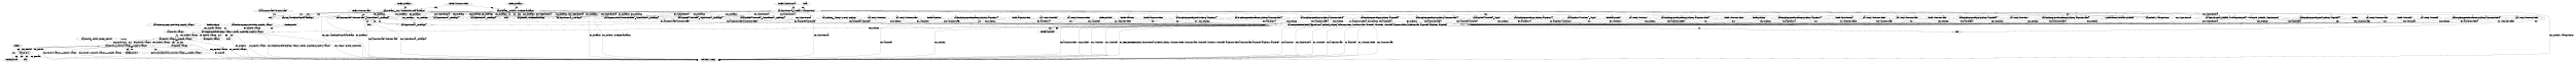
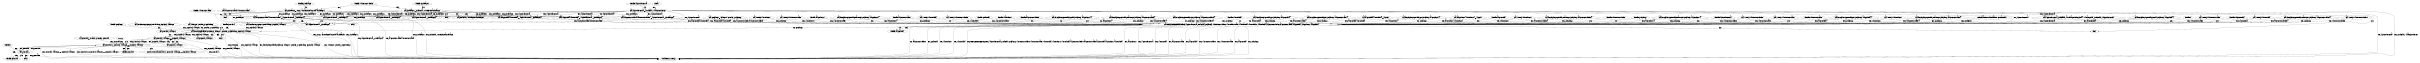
  digraph {
    n1 [label="(Call,ai4_poc_st_curr_after[u4_num_st_curr_after] = i4_pic_order_cnt_val + pi2_delta_poc[i])"]
    n2 [label="(Call,DEBUG_PRINT_REF_LIST_POCS(i4_pic_order_cnt_val, ps_slice_hdr, ps_dpb_mgr, u4_num_st_curr_before, u4_num_st_curr_after, u4_num_st_foll, u4_num_lt_curr, u4_num_lt_foll, ai4_poc_st_curr_before, ai4_poc_st_curr_after, ai4_poc_st_foll, ai4_poc_lt_curr, ai4_poc_lt_foll))"]
    n3 [label="(Call,i4_pic_order_cnt_val + pi2_delta_poc[i])"]
    n4 [label="(Block,)"]
    n5 [label="(MethodReturn,WORD32)"]
    n6 [label="(Block,)"]
    n7 [label="(Call,ihevc_dpb_mgr_del_ref(ps_dpb_mgr, (buf_mgr_t *)ps_codec->pv_pic_buf_mgr, ps_pic_buf->i4_abs_poc))"]
    n8 [label="(Identifier,ai4_poc_lt_foll)"]
    n9 [label="(Call,i4_pic_order_cnt_val = ps_slice_hdr->i4_abs_pic_order_cnt)"]
    n10 [label="(Call,i4_pic_order_cnt_val + pi2_delta_poc[i])"]
    n11 [label="(Call,i4_pic_order_cnt_val - ps_slice_hdr->ai1_delta_poc_msb_cycle_lt[i] * u4_max_poc_lsb - ps_slice_hdr->i4_pic_order_cnt_lsb)"]
    n12 [label="(Call,ai4_poc_st_foll[u4_num_st_foll] = i4_pic_order_cnt_val + pi2_delta_poc[i])"]
    n13 [label="(Call,ai4_poc_st_foll[u4_num_st_foll] = i4_pic_order_cnt_val + pi2_delta_poc[i])"]
    n14 [label="(Call,ai4_poc_st_curr_before[u4_num_st_curr_before] = i4_pic_order_cnt_val + pi2_delta_poc[i])"]
    n15 [label="(Call,i4_pic_order_cnt_val + pi2_delta_poc[i])"]
-   n16 [label="(Call,ps_slice_hdr->i4_abs_pic_order_cnt)"]
    n17 [label="(Call,i4_pic_order_cnt_val + pi2_delta_poc[i])"]
    n18 [label="(Call,pi2_delta_poc = ps_slice_hdr->s_stref_picset.ai2_delta_poc)"]
    n19 [label="(Block,)"]
    n20 [label="(Call,ps_slice_hdr->s_stref_picset.ai2_delta_poc)"]
    n21 [label="(Call,pi2_delta_poc = ps_sps->as_stref_picset[st_rps_idx].ai2_delta_poc)"]
    n22 [label="(Block,)"]
-   n23 [label="(Call,ps_sps->as_stref_picset[st_rps_idx].ai2_delta_poc)"]
    n24 [label="(Call,ps_mv_buf->i4_abs_poc == ps_pic_buf->i4_abs_poc)"]
    n25 [label="(Call,ps_pic_buf->i4_abs_poc)"]
    n26 [label="(Block,)"]
    n27 [label="(Call,ps_mv_buf && ps_mv_buf->i4_abs_poc == ps_pic_buf->i4_abs_poc)"]
    n28 [label="(Call,ps_pic_buf->i4_abs_poc)"]
    n29 [label="(Call,ps_mv_buf++)"]
    n30 [label="(Identifier,ps_mv_buf)"]
    n31 [label="(ControlStructure,if(ps_mv_buf && ps_mv_buf->i4_abs_poc == ps_pic_buf->i4_abs_poc))"]
    n32 [label="(Identifier,ps_mv_buf)"]
    n33 [label="(Block,)"]
    n34 [label="(Call,ihevc_dpb_mgr_get_ref_by_poc_lsb(ps_dpb_mgr, ai4_poc_lt_foll[i]))"]
    n35 [label="(Identifier,i)"]
    n36 [label="(Identifier,pi2_delta_poc)"]
    n37 [label="(Call,(WORD32)u4_num_st_curr_after)"]
-   n38 [label="(Identifier,u4_num_st_foll)"]
+   n38 [label="(Identifier,u4_picset_st_foll)"]
    n39 [label="(Call,(WORD32)u4_num_st_foll)"]
    n40 [label="(Call,ihevc_dpb_mgr_get_ref_by_nearest_poc(ps_dpb_mgr, ai4_poc_st_curr_before[i]))"]
    n41 [label="(Identifier,ps_dpb_mgr)"]
    n42 [label="(Call,(WORD32)u4_num_st_curr_before)"]
    n43 [label="(Call,*ps_dpb_mgr = (dpb_mgr_t *)ps_codec->pv_dpb_mgr)"]
    n44 [label="(Call,(WORD32)u4_num_lt_curr)"]
    n45 [label="(Call,(WORD32)u4_num_st_curr_after)"]
    n46 [label="(Identifier,ai4_poc_lt_curr)"]
    n47 [label="(Call,ihevc_dpb_mgr_get_ref_by_nearest_poc(ps_dpb_mgr, ai4_poc_lt_curr[i]))"]
-   n48 [label="(Identifier,ai4_poc_st_curr_ihevc)"]
+   n48 [label="(Identifier,ai4_poc_st_curr_after)"]
    n49 [label="(Call,ihevcd_mv_mgr_get_poc(ps_mv_buf_mgr, ps_pic_buf->i4_abs_poc))"]
    n50 [label="(Call,(WORD32)u4_num_lt_foll)"]
    n51 [label="(Call,(WORD32)u4_num_st_curr_before)"]
    n52 [label="(Identifier,ps_slice_hdr)"]
    n53 [label="(Identifier,u4_abs_lt_curr)"]
    n54 [label="(Identifier,ai4_poc_st_curr_before)"]
    n55 [label="(Call,ihevc_dpb_mgr_get_ref_by_poc_lsb(ps_dpb_mgr, ai4_poc_lt_curr[i]))"]
    n56 [label="(Call,ihevc_dpb_mgr_get_ref_by_nearest_poc(ps_dpb_mgr, ai4_poc_st_curr_after[i]))"]
    n57 [label="(Call,ihevc_dpb_mgr_get_ref_by_poc(ps_dpb_mgr, ai4_poc_st_curr_before[i]))"]
    n58 [label="(Identifier,pi2_delta_poc)"]
+   n59 [label="(Identifier,u4_num_lt_foll)"]
    n60 [label="(Call,ihevc_dpb_mgr_get_ref_by_poc(ps_dpb_mgr, ai4_poc_st_foll[i]))"]
    n61 [label="(Call,ihevc_dpb_mgr_get_ref_by_poc(ps_dpb_mgr, ai4_poc_st_curr_after[i]))"]
    n62 [label="(Call,ai4_poc_lt_foll[u4_num_lt_foll] = i4_poc_lt)"]
+   n63 [label="(Call,(buf_mgr_t *)ps_codec->pv_pic_buf_mgr)"]
    n64 [label="(Call,ihevc_dpb_mgr_get_ref_by_poc(ps_dpb_mgr, ai4_poc_lt_curr[i]))"]
    n65 [label="(Call,ps_mv_buf = (mv_buf_t *)ps_codec->ps_mv_buf)"]
    n66 [label="(Call,ps_mv_buf->i4_abs_poc)"]
    n67 [label="(Call,ai4_poc_lt_curr[u4_num_lt_curr] = i4_poc_lt)"]
    n68 [label="(Identifier,ai4_poc_st_foll)"]
    n69 [label="(Call,(WORD32)u4_num_lt_curr)"]
    n70 [label="(Call,ihevc_dpb_mgr_get_ref_by_nearest_poc(ps_dpb_mgr, ai4_poc_st_curr_before[i]))"]
    n71 [label="(Identifier,u4_num_st_curr_before)"]
    n72 [label="(Call,ai4_poc_st_curr_after[u4_num_st_curr_after])"]
    n73 [label="(Identifier,ps_mv_buf)"]
    n74 [label="(Identifier,ps_dpb_mgr)"]
    n75 [label="(Call,ihevc_dpb_mgr_get_ref_by_nearest_poc(ps_dpb_mgr, ai4_poc_lt_curr[i]))"]
    n76 [label="(Identifier,u4_num_st_curr_after)"]
    n77 [label="(Identifier,i)"]
    n78 [label="(Identifier,i4_pic_order_cnt_val)"]
    n79 [label="(Call,(WORD32)u4_num_st_curr_before)"]
    n80 [label="(Call,(WORD32)u4_num_st_curr_after)"]
    n81 [label="(Identifier,i4_pic_order_cnt_val)"]
    n82 [label="(Identifier,u4_num_st_curr_after)"]
    n83 [label="(Call,ihevc_dpb_mgr_get_ref_by_poc(ps_dpb_mgr, ai4_poc_lt_foll[i]))"]
    n84 [label="(Call,(WORD32)u4_num_lt_curr)"]
    n85 [label="(Call,ihevc_dpb_mgr_get_ref_by_nearest_poc(ps_dpb_mgr, ai4_poc_st_curr_after[i]))"]
    n86 [label="(Identifier,u4_num_st_curr_before)"]
    n87 [label="(Literal,1)"]
    n88 [label="(Call,ihevcd_mv_mgr_get_poc(ps_mv_buf_mgr, ps_pic_buf->i4_abs_poc))"]
-   n89 [label="(MethodParameterIn,slice_header_t *ps_slice_hdr)"]
+   n89 [label="(MethodParameterIn,slice_header_t *ps_nearest_hdr)"]
    1001286
    n1 -> n2 [label="DDG: ai4_poc_st_curr_after[u4_num_st_curr_after]"]
    n1 -> n3 [label="CFG: "]
    n1 -> n4 [label="AST: "]
    n1 -> n5 [label="DDG: i4_pic_order_cnt_val + pi2_delta_poc[i]"]
    n1 -> n5 [label="DDG: ai4_poc_st_curr_after[u4_num_st_curr_after]"]
    n2 -> n5 [label="DDG: ai4_poc_st_curr_before"]
    n2 -> n5 [label="DDG: ps_slice_hdr"]
    n2 -> n5 [label="DDG: u4_num_lt_curr"]
    n2 -> n5 [label="DDG: u4_num_lt_foll"]
    n2 -> n5 [label="DDG: DEBUG_PRINT_REF_LIST_POCS(i4_pic_order_cnt_val, ps_slice_hdr, ps_dpb_mgr, u4_num_st_curr_before, u4_num_st_curr_after, u4_num_st_foll, u4_num_lt_curr, u4_num_lt_foll, ai4_poc_st_curr_before, ai4_poc_st_curr_after, ai4_poc_st_foll, ai4_poc_lt_curr, ai4_poc_lt_foll)"]
    n2 -> n5 [label="DDG: ai4_poc_lt_curr"]
    n2 -> n5 [label="DDG: i4_pic_order_cnt_val"]
    n2 -> n5 [label="DDG: u4_num_st_foll"]
    n2 -> n5 [label="DDG: ai4_poc_st_curr_after"]
    n2 -> n5 [label="DDG: ai4_poc_lt_foll"]
    n2 -> n5 [label="DDG: u4_num_st_curr_before"]
    n2 -> n5 [label="DDG: u4_num_st_curr_after"]
    n2 -> n5 [label="DDG: ai4_poc_st_foll"]
    n2 -> n5 [label="DDG: ps_dpb_mgr"]
    n2 -> n6 [label="AST: "]
    n2 -> n7 [label="DDG: ps_dpb_mgr"]
    n2 -> n8 [label="CFG: "]
    n3 -> n1 [label="AST: "]
    n7 -> n5 [label="DDG: ps_dpb_mgr"]
    n7 -> n5 [label="DDG: ps_pic_buf->i4_abs_poc"]
    n7 -> n5 [label="DDG: ihevc_dpb_mgr_del_ref(ps_dpb_mgr, (buf_mgr_t *)ps_codec->pv_pic_buf_mgr, ps_pic_buf->i4_abs_poc)"]
    n7 -> n5 [label="DDG: (buf_mgr_t *)ps_codec->pv_pic_buf_mgr"]
    n7 -> n24 [label="DDG: ps_pic_buf->i4_abs_poc"]
    n7 -> n25 [label="CFG: "]
    n7 -> n26 [label="AST: "]
    n8 -> n2 [label="AST: "]
    n9 -> n1 [label="DDG: i4_pic_order_cnt_val"]
    n9 -> n2 [label="DDG: i4_pic_order_cnt_val"]
    n9 -> n3 [label="DDG: i4_pic_order_cnt_val"]
    n9 -> n5 [label="DDG: i4_pic_order_cnt_val"]
    n9 -> n5 [label="DDG: ps_slice_hdr->i4_abs_pic_order_cnt"]
    n9 -> n6 [label="AST: "]
    n9 -> n10 [label="DDG: i4_pic_order_cnt_val"]
    n9 -> n11 [label="DDG: i4_pic_order_cnt_val"]
    n9 -> n12 [label="DDG: i4_pic_order_cnt_val"]
    n9 -> n13 [label="DDG: i4_pic_order_cnt_val"]
    n9 -> n14 [label="DDG: i4_pic_order_cnt_val"]
    n9 -> n15 [label="DDG: i4_pic_order_cnt_val"]
-   n9 -> n16 [label="CFG: "]
    n9 -> n17 [label="DDG: i4_pic_order_cnt_val"]
    n11 -> n2 [label="DDG: i4_pic_order_cnt_val"]
    n12 -> n2 [label="DDG: ai4_poc_st_foll[u4_num_st_foll]"]
    n13 -> n2 [label="DDG: ai4_poc_st_foll[u4_num_st_foll]"]
    n14 -> n2 [label="DDG: ai4_poc_st_curr_before[u4_num_st_curr_before]"]
-   n16 -> n9 [label="AST: "]
    n18 -> n1 [label="DDG: pi2_delta_poc"]
    n18 -> n3 [label="DDG: pi2_delta_poc"]
    n18 -> n5 [label="DDG: pi2_delta_poc"]
    n18 -> n5 [label="DDG: ps_slice_hdr->s_stref_picset.ai2_delta_poc"]
    n18 -> n10 [label="DDG: pi2_delta_poc"]
    n18 -> n12 [label="DDG: pi2_delta_poc"]
    n18 -> n13 [label="DDG: pi2_delta_poc"]
    n18 -> n14 [label="DDG: pi2_delta_poc"]
    n18 -> n15 [label="DDG: pi2_delta_poc"]
    n18 -> n17 [label="DDG: pi2_delta_poc"]
    n18 -> n19 [label="AST: "]
    n18 -> n20 [label="CFG: "]
    n20 -> n18 [label="AST: "]
    n21 -> n1 [label="DDG: pi2_delta_poc"]
    n21 -> n3 [label="DDG: pi2_delta_poc"]
    n21 -> n5 [label="DDG: ps_sps->as_stref_picset[st_rps_idx].ai2_delta_poc"]
    n21 -> n5 [label="DDG: pi2_delta_poc"]
    n21 -> n10 [label="DDG: pi2_delta_poc"]
    n21 -> n12 [label="DDG: pi2_delta_poc"]
    n21 -> n13 [label="DDG: pi2_delta_poc"]
    n21 -> n14 [label="DDG: pi2_delta_poc"]
    n21 -> n15 [label="DDG: pi2_delta_poc"]
    n21 -> n17 [label="DDG: pi2_delta_poc"]
    n21 -> n22 [label="AST: "]
-   n21 -> n23 [label="CFG: "]
-   n23 -> n21 [label="AST: "]
    n24 -> n5 [label="DDG: ps_pic_buf->i4_abs_poc"]
    n24 -> n5 [label="DDG: ps_mv_buf->i4_abs_poc"]
    n24 -> n7 [label="DDG: ps_pic_buf->i4_abs_poc"]
    n24 -> n27 [label="AST: "]
    n24 -> n27 [label="DDG: ps_mv_buf->i4_abs_poc"]
    n24 -> n27 [label="DDG: ps_pic_buf->i4_abs_poc"]
    n24 -> n28 [label="CFG: "]
    n25 -> n7 [label="AST: "]
    n27 -> n5 [label="DDG: ps_mv_buf"]
    n27 -> n5 [label="DDG: ps_mv_buf->i4_abs_poc == ps_pic_buf->i4_abs_poc"]
    n27 -> n5 [label="DDG: ps_mv_buf && ps_mv_buf->i4_abs_poc == ps_pic_buf->i4_abs_poc"]
    n27 -> n24 [label="CFG: "]
    n27 -> n29 [label="DDG: ps_mv_buf"]
    n27 -> n30 [label="CFG: "]
    n27 -> n31 [label="AST: "]
    n28 -> n24 [label="AST: "]
    n29 -> n5 [label="DDG: ps_mv_after"]
    n29 -> n27 [label="DDG: ps_mv_buf"]
    n29 -> n32 [label="CFG: "]
    n29 -> n33 [label="AST: "]
    n30 -> n27 [label="AST: "]
    n32 -> n27 [label="CFG: "]
    n32 -> n29 [label="AST: "]
    n34 -> n2 [label="DDG: ps_dpb_mgr"]
    n34 -> n2 [label="DDG: ai4_poc_lt_foll[i]"]
    n35 -> n2 [label="CFG: "]
    n36 -> n18 [label="AST: "]
    n37 -> n2 [label="DDG: u4_num_st_curr_after"]
    n38 -> n2 [label="AST: "]
    n39 -> n2 [label="DDG: u4_num_st_foll"]
    n40 -> n2 [label="DDG: ps_dpb_mgr"]
    n40 -> n2 [label="DDG: ai4_poc_st_curr_before[i]"]
    n41 -> n7 [label="AST: "]
    n42 -> n2 [label="DDG: u4_num_st_curr_before"]
    n43 -> n2 [label="DDG: ps_dpb_mgr"]
    n44 -> n2 [label="DDG: u4_num_lt_curr"]
    n45 -> n2 [label="DDG: u4_num_st_curr_after"]
    n46 -> n2 [label="AST: "]
    n47 -> n2 [label="DDG: ps_dpb_mgr"]
    n47 -> n2 [label="DDG: ai4_poc_lt_curr[i]"]
    n48 -> n2 [label="AST: "]
    n49 -> n7 [label="DDG: ps_pic_buf->i4_abs_poc"]
    n50 -> n2 [label="DDG: u4_num_lt_foll"]
    n51 -> n2 [label="DDG: u4_num_st_curr_before"]
    n52 -> n2 [label="AST: "]
    n53 -> n2 [label="AST: "]
    n54 -> n2 [label="AST: "]
    n55 -> n2 [label="DDG: ps_dpb_mgr"]
    n55 -> n2 [label="DDG: ai4_poc_lt_curr[i]"]
    n56 -> n2 [label="DDG: ps_dpb_mgr"]
    n56 -> n2 [label="DDG: ai4_poc_st_curr_after[i]"]
    n57 -> n2 [label="DDG: ps_dpb_mgr"]
    n57 -> n2 [label="DDG: ai4_poc_st_curr_before[i]"]
    n58 -> n21 [label="AST: "]
+   n59 -> n2 [label="AST: "]
    n60 -> n2 [label="DDG: ps_dpb_mgr"]
    n60 -> n2 [label="DDG: ai4_poc_st_foll[i]"]
    n61 -> n2 [label="DDG: ps_dpb_mgr"]
    n61 -> n2 [label="DDG: ai4_poc_st_curr_after[i]"]
    n62 -> n2 [label="DDG: ai4_poc_lt_foll[u4_num_lt_foll]"]
+   n63 -> n7 [label="AST: "]
+   n63 -> n7 [label="DDG: ps_codec->pv_pic_buf_mgr"]
    n64 -> n2 [label="DDG: ps_dpb_mgr"]
    n64 -> n2 [label="DDG: ai4_poc_lt_curr[i]"]
    n65 -> n27 [label="DDG: ps_mv_buf"]
    n66 -> n24 [label="AST: "]
    n67 -> n2 [label="DDG: ai4_poc_lt_curr[u4_num_lt_curr]"]
    n68 -> n2 [label="AST: "]
    n69 -> n2 [label="DDG: u4_num_lt_curr"]
    n70 -> n2 [label="DDG: ps_dpb_mgr"]
    n70 -> n2 [label="DDG: ai4_poc_st_curr_before[i]"]
    n71 -> n2 [label="AST: "]
    n72 -> n1 [label="AST: "]
    n73 -> n7 [label="CFG: "]
    n74 -> n2 [label="AST: "]
    n75 -> n2 [label="DDG: ps_dpb_mgr"]
    n75 -> n2 [label="DDG: ai4_poc_lt_curr[i]"]
    n76 -> n1 [label="CFG: "]
    n77 -> n29 [label="CFG: "]
    n78 -> n2 [label="AST: "]
    n79 -> n2 [label="DDG: u4_num_st_curr_before"]
    n80 -> n2 [label="DDG: u4_num_st_curr_after"]
    n81 -> n9 [label="AST: "]
    n82 -> n2 [label="AST: "]
    n83 -> n2 [label="DDG: ps_dpb_mgr"]
    n83 -> n2 [label="DDG: ai4_poc_lt_foll[i]"]
    n84 -> n2 [label="DDG: u4_num_lt_curr"]
    n85 -> n2 [label="DDG: ps_dpb_mgr"]
    n85 -> n2 [label="DDG: ai4_poc_st_curr_after[i]"]
    n86 -> n18 [label="CFG: "]
    n86 -> n21 [label="CFG: "]
    n87 -> n9 [label="CFG: "]
    n88 -> n7 [label="DDG: ps_pic_buf->i4_abs_poc"]
    n89 -> n2 [label="DDG: ps_slice_hdr"]
    1001286 -> n27 [label="CFG: "]
  }
